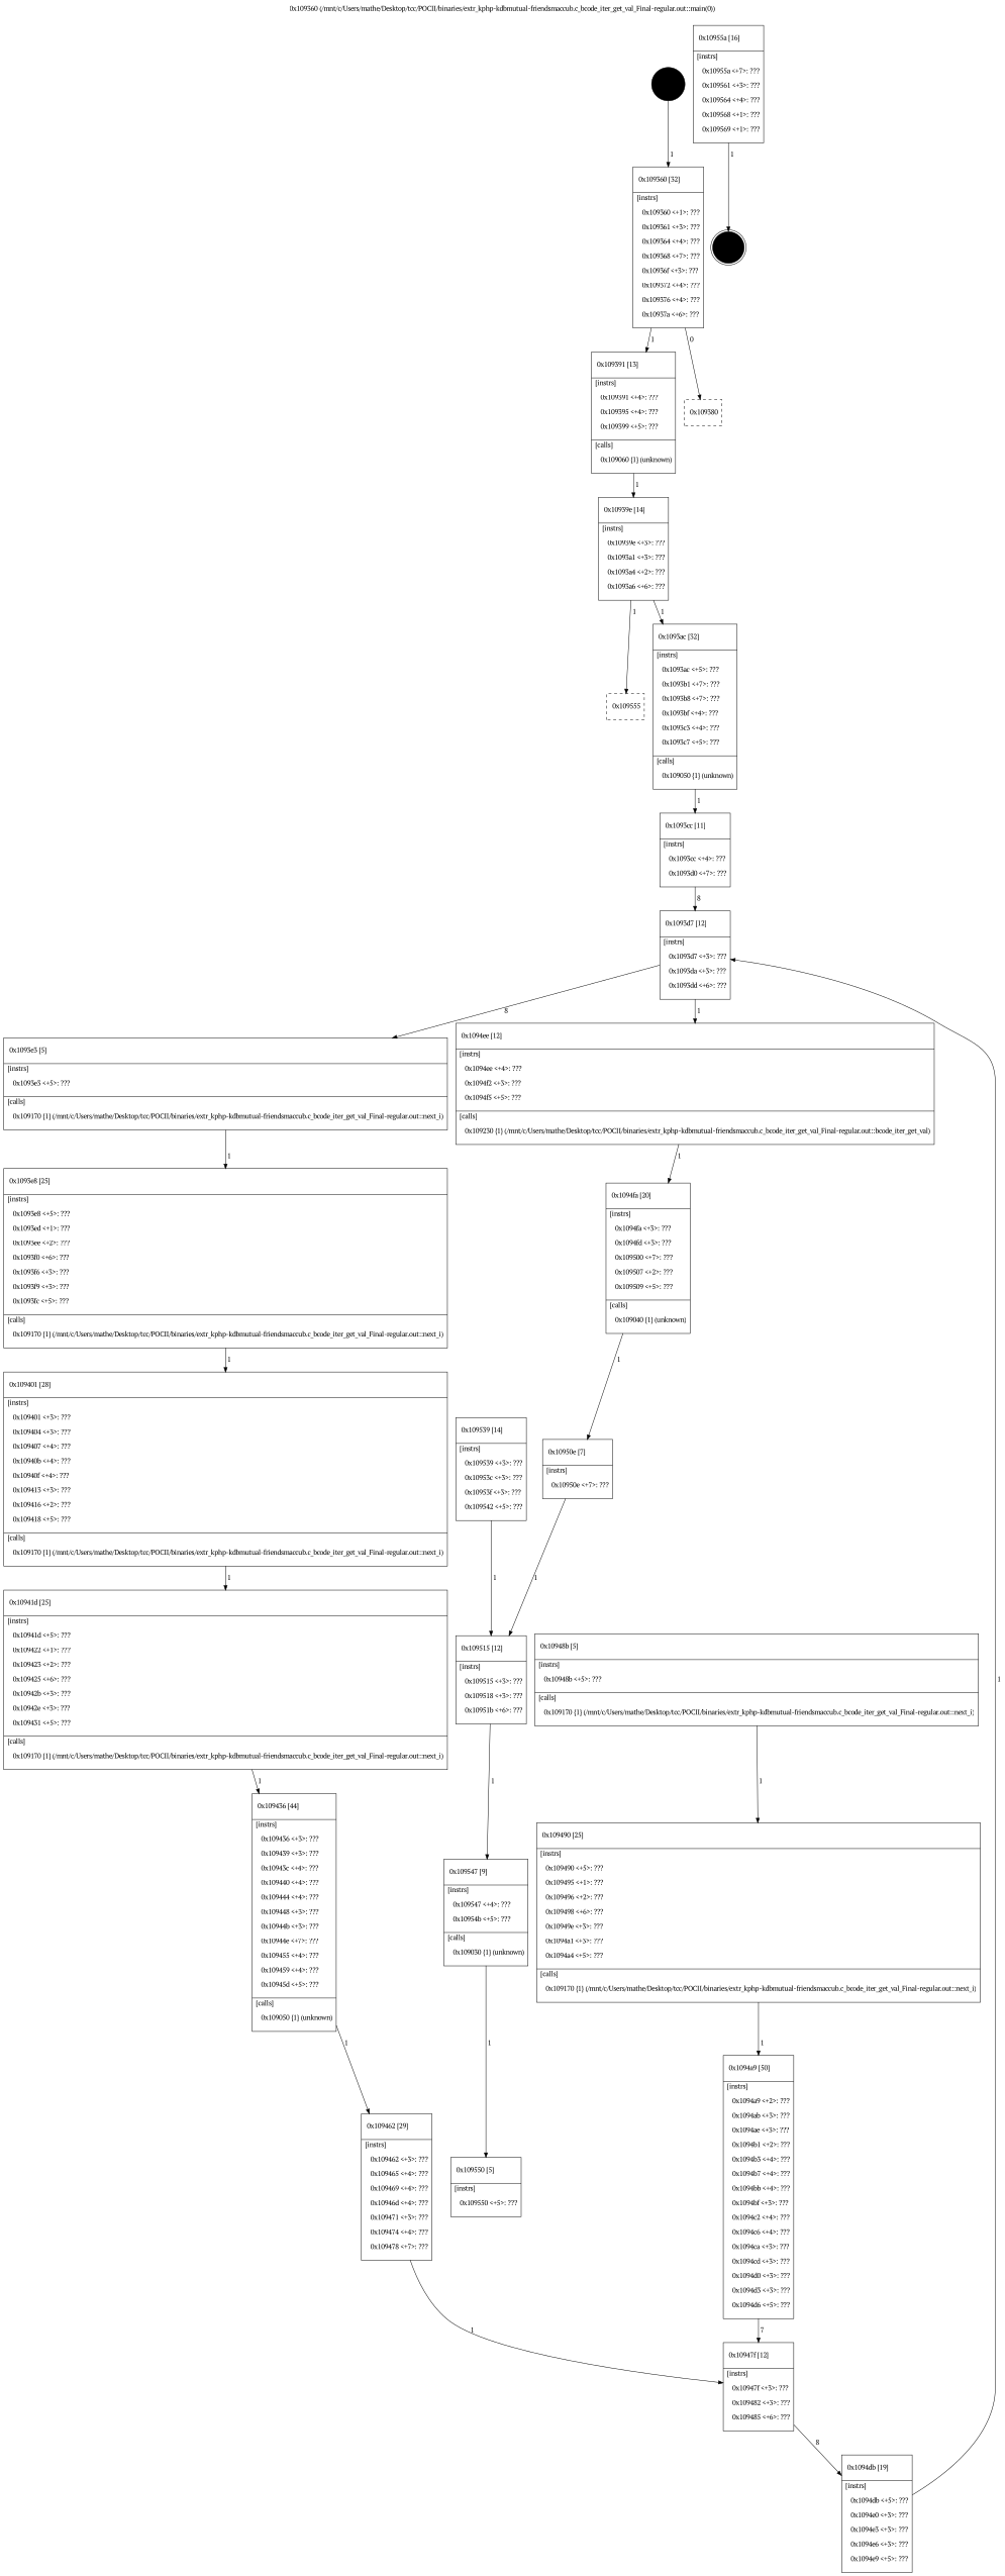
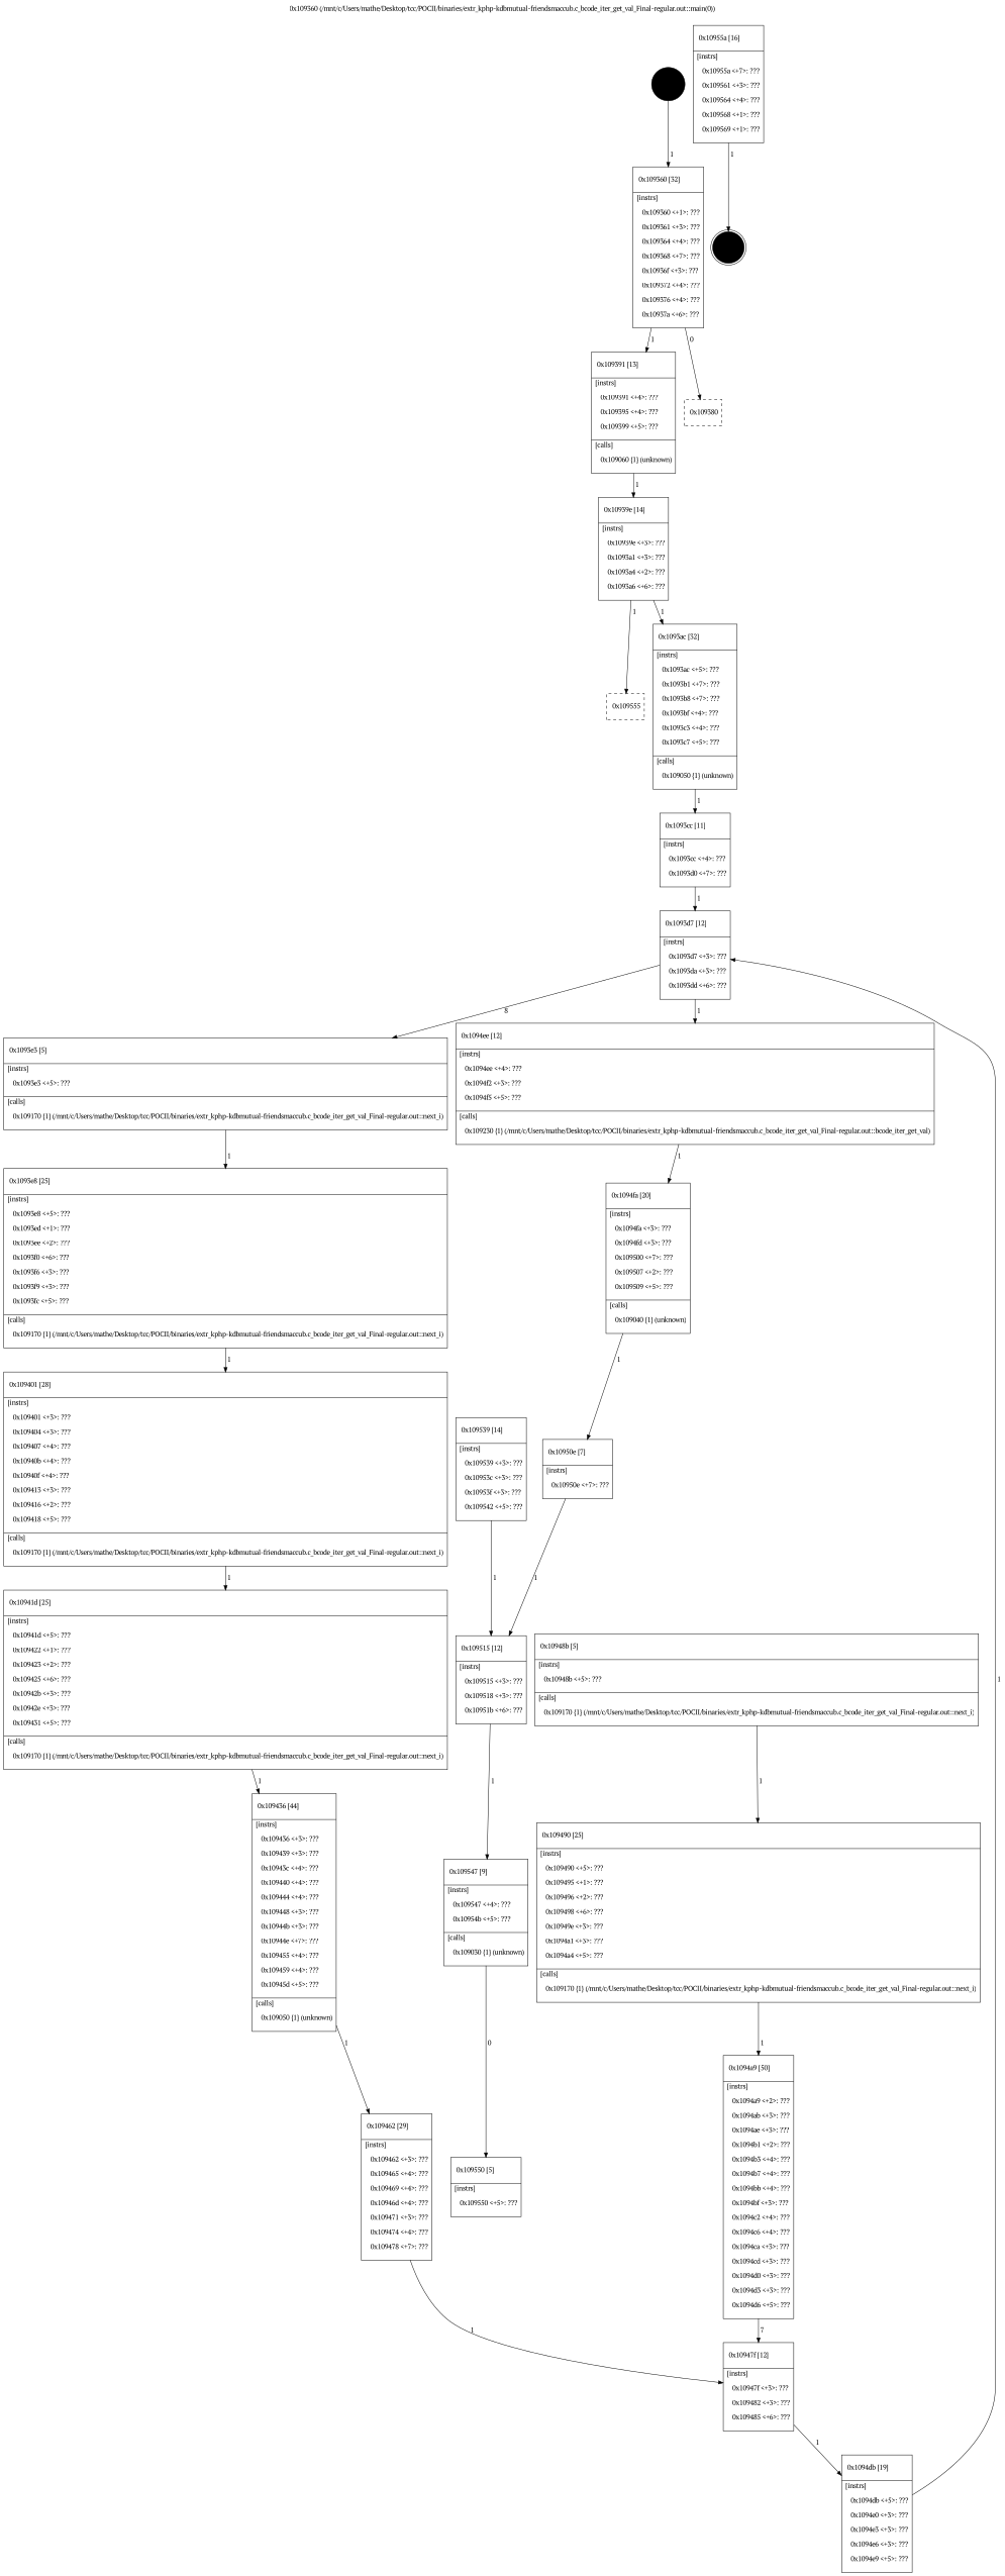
  digraph {
    fontname="PT Serif"
    label="0x109360 (/mnt/c/Users/mathe/Desktop/tcc/POCII/binaries/extr_kphp-kdbmutual-friendsmaccub.c_bcode_iter_get_val_Final-regular.out::main(0))"
    labelloc=t
    node [fontname="PT Serif" shape=record]
    edge [fontname="PT Serif"]
    Entry [fillcolor=black height=0.3 shape=circle style=filled width=0.3]
    n2 [label="{\n     0x109360 [32]\l\n     | [instrs]\l\n     &nbsp;&nbsp;0x109360 \<+1\>: ???\l\n     &nbsp;&nbsp;0x109361 \<+3\>: ???\l\n     &nbsp;&nbsp;0x109364 \<+4\>: ???\l\n     &nbsp;&nbsp;0x109368 \<+7\>: ???\l\n     &nbsp;&nbsp;0x10936f \<+3\>: ???\l\n     &nbsp;&nbsp;0x109372 \<+4\>: ???\l\n     &nbsp;&nbsp;0x109376 \<+4\>: ???\l\n     &nbsp;&nbsp;0x10937a \<+6\>: ???\l\n  }"]
    n3 [label="{\n     0x109391 [13]\l\n     | [instrs]\l\n     &nbsp;&nbsp;0x109391 \<+4\>: ???\l\n     &nbsp;&nbsp;0x109395 \<+4\>: ???\l\n     &nbsp;&nbsp;0x109399 \<+5\>: ???\l\n     | [calls]\l\n     &nbsp;&nbsp;0x109060 \{1\} (unknown)\l\n  }"]
    n4 [label="{\n     0x109380\l\n  }" style=dashed]
    n5 [label="{\n     0x10939e [14]\l\n     | [instrs]\l\n     &nbsp;&nbsp;0x10939e \<+3\>: ???\l\n     &nbsp;&nbsp;0x1093a1 \<+3\>: ???\l\n     &nbsp;&nbsp;0x1093a4 \<+2\>: ???\l\n     &nbsp;&nbsp;0x1093a6 \<+6\>: ???\l\n  }"]
    n6 [label="{\n     0x109555\l\n  }" style=dashed]
    n7 [label="{\n     0x1093ac [32]\l\n     | [instrs]\l\n     &nbsp;&nbsp;0x1093ac \<+5\>: ???\l\n     &nbsp;&nbsp;0x1093b1 \<+7\>: ???\l\n     &nbsp;&nbsp;0x1093b8 \<+7\>: ???\l\n     &nbsp;&nbsp;0x1093bf \<+4\>: ???\l\n     &nbsp;&nbsp;0x1093c3 \<+4\>: ???\l\n     &nbsp;&nbsp;0x1093c7 \<+5\>: ???\l\n     | [calls]\l\n     &nbsp;&nbsp;0x109050 \{1\} (unknown)\l\n  }"]
    n8 [label="{\n     0x1093cc [11]\l\n     | [instrs]\l\n     &nbsp;&nbsp;0x1093cc \<+4\>: ???\l\n     &nbsp;&nbsp;0x1093d0 \<+7\>: ???\l\n  }"]
    n9 [label="{\n     0x1093d7 [12]\l\n     | [instrs]\l\n     &nbsp;&nbsp;0x1093d7 \<+3\>: ???\l\n     &nbsp;&nbsp;0x1093da \<+3\>: ???\l\n     &nbsp;&nbsp;0x1093dd \<+6\>: ???\l\n  }"]
    Exit [fillcolor=black height=0.3 peripheries=2 shape=circle style=filled width=0.3]
    n11 [label="{\n     0x1094ee [12]\l\n     | [instrs]\l\n     &nbsp;&nbsp;0x1094ee \<+4\>: ???\l\n     &nbsp;&nbsp;0x1094f2 \<+3\>: ???\l\n     &nbsp;&nbsp;0x1094f5 \<+5\>: ???\l\n     | [calls]\l\n     &nbsp;&nbsp;0x109230 \{1\} (/mnt/c/Users/mathe/Desktop/tcc/POCII/binaries/extr_kphp-kdbmutual-friendsmaccub.c_bcode_iter_get_val_Final-regular.out::bcode_iter_get_val)\l\n  }"]
    n12 [label="{\n     0x1093e3 [5]\l\n     | [instrs]\l\n     &nbsp;&nbsp;0x1093e3 \<+5\>: ???\l\n     | [calls]\l\n     &nbsp;&nbsp;0x109170 \{1\} (/mnt/c/Users/mathe/Desktop/tcc/POCII/binaries/extr_kphp-kdbmutual-friendsmaccub.c_bcode_iter_get_val_Final-regular.out::next_i)\l\n  }"]
    n13 [label="{\n     0x1094fa [20]\l\n     | [instrs]\l\n     &nbsp;&nbsp;0x1094fa \<+3\>: ???\l\n     &nbsp;&nbsp;0x1094fd \<+3\>: ???\l\n     &nbsp;&nbsp;0x109500 \<+7\>: ???\l\n     &nbsp;&nbsp;0x109507 \<+2\>: ???\l\n     &nbsp;&nbsp;0x109509 \<+5\>: ???\l\n     | [calls]\l\n     &nbsp;&nbsp;0x109040 \{1\} (unknown)\l\n  }"]
    n14 [label="{\n     0x1093e8 [25]\l\n     | [instrs]\l\n     &nbsp;&nbsp;0x1093e8 \<+5\>: ???\l\n     &nbsp;&nbsp;0x1093ed \<+1\>: ???\l\n     &nbsp;&nbsp;0x1093ee \<+2\>: ???\l\n     &nbsp;&nbsp;0x1093f0 \<+6\>: ???\l\n     &nbsp;&nbsp;0x1093f6 \<+3\>: ???\l\n     &nbsp;&nbsp;0x1093f9 \<+3\>: ???\l\n     &nbsp;&nbsp;0x1093fc \<+5\>: ???\l\n     | [calls]\l\n     &nbsp;&nbsp;0x109170 \{1\} (/mnt/c/Users/mathe/Desktop/tcc/POCII/binaries/extr_kphp-kdbmutual-friendsmaccub.c_bcode_iter_get_val_Final-regular.out::next_i)\l\n  }"]
    n15 [label="{\n     0x10950e [7]\l\n     | [instrs]\l\n     &nbsp;&nbsp;0x10950e \<+7\>: ???\l\n  }"]
    n16 [label="{\n     0x109401 [28]\l\n     | [instrs]\l\n     &nbsp;&nbsp;0x109401 \<+3\>: ???\l\n     &nbsp;&nbsp;0x109404 \<+3\>: ???\l\n     &nbsp;&nbsp;0x109407 \<+4\>: ???\l\n     &nbsp;&nbsp;0x10940b \<+4\>: ???\l\n     &nbsp;&nbsp;0x10940f \<+4\>: ???\l\n     &nbsp;&nbsp;0x109413 \<+3\>: ???\l\n     &nbsp;&nbsp;0x109416 \<+2\>: ???\l\n     &nbsp;&nbsp;0x109418 \<+5\>: ???\l\n     | [calls]\l\n     &nbsp;&nbsp;0x109170 \{1\} (/mnt/c/Users/mathe/Desktop/tcc/POCII/binaries/extr_kphp-kdbmutual-friendsmaccub.c_bcode_iter_get_val_Final-regular.out::next_i)\l\n  }"]
    n17 [label="{\n     0x10941d [25]\l\n     | [instrs]\l\n     &nbsp;&nbsp;0x10941d \<+5\>: ???\l\n     &nbsp;&nbsp;0x109422 \<+1\>: ???\l\n     &nbsp;&nbsp;0x109423 \<+2\>: ???\l\n     &nbsp;&nbsp;0x109425 \<+6\>: ???\l\n     &nbsp;&nbsp;0x10942b \<+3\>: ???\l\n     &nbsp;&nbsp;0x10942e \<+3\>: ???\l\n     &nbsp;&nbsp;0x109431 \<+5\>: ???\l\n     | [calls]\l\n     &nbsp;&nbsp;0x109170 \{1\} (/mnt/c/Users/mathe/Desktop/tcc/POCII/binaries/extr_kphp-kdbmutual-friendsmaccub.c_bcode_iter_get_val_Final-regular.out::next_i)\l\n  }"]
    n18 [label="{\n     0x109436 [44]\l\n     | [instrs]\l\n     &nbsp;&nbsp;0x109436 \<+3\>: ???\l\n     &nbsp;&nbsp;0x109439 \<+3\>: ???\l\n     &nbsp;&nbsp;0x10943c \<+4\>: ???\l\n     &nbsp;&nbsp;0x109440 \<+4\>: ???\l\n     &nbsp;&nbsp;0x109444 \<+4\>: ???\l\n     &nbsp;&nbsp;0x109448 \<+3\>: ???\l\n     &nbsp;&nbsp;0x10944b \<+3\>: ???\l\n     &nbsp;&nbsp;0x10944e \<+7\>: ???\l\n     &nbsp;&nbsp;0x109455 \<+4\>: ???\l\n     &nbsp;&nbsp;0x109459 \<+4\>: ???\l\n     &nbsp;&nbsp;0x10945d \<+5\>: ???\l\n     | [calls]\l\n     &nbsp;&nbsp;0x109050 \{1\} (unknown)\l\n  }"]
    n19 [label="{\n     0x109462 [29]\l\n     | [instrs]\l\n     &nbsp;&nbsp;0x109462 \<+3\>: ???\l\n     &nbsp;&nbsp;0x109465 \<+4\>: ???\l\n     &nbsp;&nbsp;0x109469 \<+4\>: ???\l\n     &nbsp;&nbsp;0x10946d \<+4\>: ???\l\n     &nbsp;&nbsp;0x109471 \<+3\>: ???\l\n     &nbsp;&nbsp;0x109474 \<+4\>: ???\l\n     &nbsp;&nbsp;0x109478 \<+7\>: ???\l\n  }"]
    n20 [label="{\n     0x10947f [12]\l\n     | [instrs]\l\n     &nbsp;&nbsp;0x10947f \<+3\>: ???\l\n     &nbsp;&nbsp;0x109482 \<+3\>: ???\l\n     &nbsp;&nbsp;0x109485 \<+6\>: ???\l\n  }"]
    n21 [label="{\n     0x1094db [19]\l\n     | [instrs]\l\n     &nbsp;&nbsp;0x1094db \<+5\>: ???\l\n     &nbsp;&nbsp;0x1094e0 \<+3\>: ???\l\n     &nbsp;&nbsp;0x1094e3 \<+3\>: ???\l\n     &nbsp;&nbsp;0x1094e6 \<+3\>: ???\l\n     &nbsp;&nbsp;0x1094e9 \<+5\>: ???\l\n  }"]
    n22 [label="{\n     0x10948b [5]\l\n     | [instrs]\l\n     &nbsp;&nbsp;0x10948b \<+5\>: ???\l\n     | [calls]\l\n     &nbsp;&nbsp;0x109170 \{1\} (/mnt/c/Users/mathe/Desktop/tcc/POCII/binaries/extr_kphp-kdbmutual-friendsmaccub.c_bcode_iter_get_val_Final-regular.out::next_i)\l\n  }"]
    n23 [label="{\n     0x109490 [25]\l\n     | [instrs]\l\n     &nbsp;&nbsp;0x109490 \<+5\>: ???\l\n     &nbsp;&nbsp;0x109495 \<+1\>: ???\l\n     &nbsp;&nbsp;0x109496 \<+2\>: ???\l\n     &nbsp;&nbsp;0x109498 \<+6\>: ???\l\n     &nbsp;&nbsp;0x10949e \<+3\>: ???\l\n     &nbsp;&nbsp;0x1094a1 \<+3\>: ???\l\n     &nbsp;&nbsp;0x1094a4 \<+5\>: ???\l\n     | [calls]\l\n     &nbsp;&nbsp;0x109170 \{1\} (/mnt/c/Users/mathe/Desktop/tcc/POCII/binaries/extr_kphp-kdbmutual-friendsmaccub.c_bcode_iter_get_val_Final-regular.out::next_i)\l\n  }"]
    n24 [label="{\n     0x1094a9 [50]\l\n     | [instrs]\l\n     &nbsp;&nbsp;0x1094a9 \<+2\>: ???\l\n     &nbsp;&nbsp;0x1094ab \<+3\>: ???\l\n     &nbsp;&nbsp;0x1094ae \<+3\>: ???\l\n     &nbsp;&nbsp;0x1094b1 \<+2\>: ???\l\n     &nbsp;&nbsp;0x1094b3 \<+4\>: ???\l\n     &nbsp;&nbsp;0x1094b7 \<+4\>: ???\l\n     &nbsp;&nbsp;0x1094bb \<+4\>: ???\l\n     &nbsp;&nbsp;0x1094bf \<+3\>: ???\l\n     &nbsp;&nbsp;0x1094c2 \<+4\>: ???\l\n     &nbsp;&nbsp;0x1094c6 \<+4\>: ???\l\n     &nbsp;&nbsp;0x1094ca \<+3\>: ???\l\n     &nbsp;&nbsp;0x1094cd \<+3\>: ???\l\n     &nbsp;&nbsp;0x1094d0 \<+3\>: ???\l\n     &nbsp;&nbsp;0x1094d3 \<+3\>: ???\l\n     &nbsp;&nbsp;0x1094d6 \<+5\>: ???\l\n  }"]
    n25 [label="{\n     0x10955a [16]\l\n     | [instrs]\l\n     &nbsp;&nbsp;0x10955a \<+7\>: ???\l\n     &nbsp;&nbsp;0x109561 \<+3\>: ???\l\n     &nbsp;&nbsp;0x109564 \<+4\>: ???\l\n     &nbsp;&nbsp;0x109568 \<+1\>: ???\l\n     &nbsp;&nbsp;0x109569 \<+1\>: ???\l\n  }"]
    n26 [label="{\n     0x109515 [12]\l\n     | [instrs]\l\n     &nbsp;&nbsp;0x109515 \<+3\>: ???\l\n     &nbsp;&nbsp;0x109518 \<+3\>: ???\l\n     &nbsp;&nbsp;0x10951b \<+6\>: ???\l\n  }"]
    n27 [label="{\n     0x109547 [9]\l\n     | [instrs]\l\n     &nbsp;&nbsp;0x109547 \<+4\>: ???\l\n     &nbsp;&nbsp;0x10954b \<+5\>: ???\l\n     | [calls]\l\n     &nbsp;&nbsp;0x109030 \{1\} (unknown)\l\n  }"]
    n28 [label="{\n     0x109550 [5]\l\n     | [instrs]\l\n     &nbsp;&nbsp;0x109550 \<+5\>: ???\l\n  }"]
    n29 [label="{\n     0x109539 [14]\l\n     | [instrs]\l\n     &nbsp;&nbsp;0x109539 \<+3\>: ???\l\n     &nbsp;&nbsp;0x10953c \<+3\>: ???\l\n     &nbsp;&nbsp;0x10953f \<+3\>: ???\l\n     &nbsp;&nbsp;0x109542 \<+5\>: ???\l\n  }"]
    Entry -> n2 [label=" 1"]
    n2 -> n3 [label=" 1"]
    n2 -> n4 [label=" 0"]
    n3 -> n5 [label=" 1"]
    n5 -> n6 [label=" 1"]
    n5 -> n7 [label=" 1"]
    n7 -> n8 [label=" 1"]
-   n8 -> n9 [label=" 8"]
+   n8 -> n9 [label=" 1"]
    n9 -> n11 [label=" 1"]
    n9 -> n12 [label=" 8"]
    n11 -> n13 [label=" 1"]
    n12 -> n14 [label=" 1"]
    n13 -> n15 [label=" 1"]
    n14 -> n16 [label=" 1"]
    n15 -> n26 [label=" 1"]
    n16 -> n17 [label=" 1"]
    n17 -> n18 [label=" 1"]
    n18 -> n19 [label=" 1"]
    n19 -> n20 [label=" 1"]
-   n20 -> n21 [label=" 8"]
+   n20 -> n21 [label=" 1"]
    n21 -> n9 [label=" 1"]
    n22 -> n23 [label=" 1"]
    n23 -> n24 [label=" 1"]
    n24 -> n20 [label=" 7"]
    n25 -> Exit [label=" 1"]
    n26 -> n27 [label=" 1"]
-   n27 -> n28 [label=" 1"]
+   n27 -> n28 [label=" 0"]
    n29 -> n26 [label=" 1"]
  }
